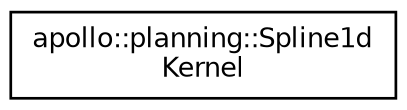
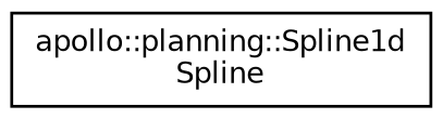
  digraph {
    rankdir=LR
-   n1 [color=black fillcolor=white fontname=Helvetica fontsize=10 height=0.2 label="apollo::planning::Spline1d\lKernel" shape=record style=filled width=0.4]
+   n1 [color=black fillcolor=white fontname=Helvetica fontsize=10 height=0.2 label="apollo::planning::Spline1d\lSpline" shape=record style=filled width=0.4]
  }
